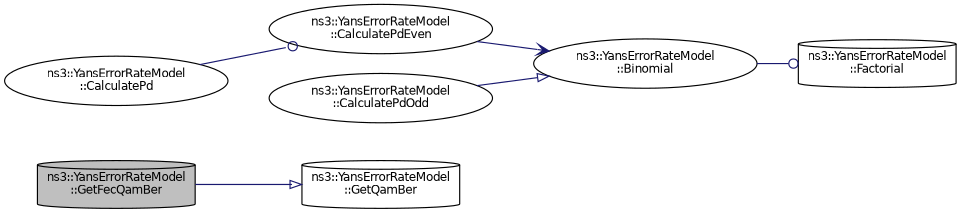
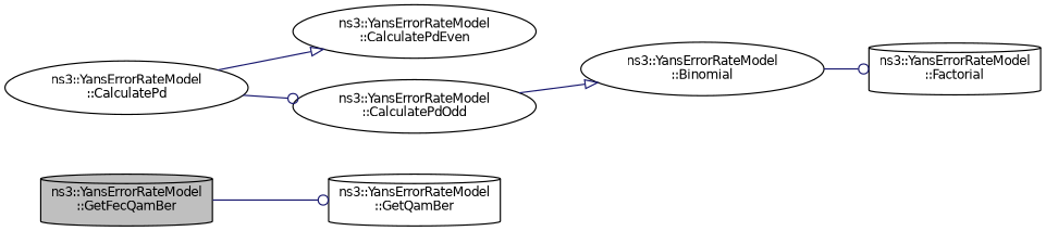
  digraph {
    rankdir=LR
    node [color=black fillcolor=white fontname=Helvetica fontsize=10 shape=ellipse style=filled]
    edge [arrowhead=odot color=midnightblue fontname=Helvetica fontsize=10 labelfontname=Helvetica labelfontsize=10 style=solid]
    n1 [fillcolor=grey75 fontcolor=black height=0.2 label="ns3::YansErrorRateModel\l::GetFecQamBer" shape=cylinder width=0.4]
    n2 [height=0.2 label="ns3::YansErrorRateModel\l::GetQamBer" shape=cylinder width=0.4]
    n3 [height=0.2 label="ns3::YansErrorRateModel\l::CalculatePd" width=0.4]
    n4 [height=0.2 label="ns3::YansErrorRateModel\l::CalculatePdEven" width=0.4]
    n5 [height=0.2 label="ns3::YansErrorRateModel\l::CalculatePdOdd" width=0.4]
    n6 [height=0.2 label="ns3::YansErrorRateModel\l::Binomial" width=0.4]
    n7 [height=0.2 label="ns3::YansErrorRateModel\l::Factorial" shape=cylinder width=0.4]
-   n1 -> n2 [arrowhead=onormal]
-   n3 -> n4
-   n4 -> n6 [arrowhead=vee]
+   n1 -> n2
+   n3 -> n4 [arrowhead=onormal]
+   n3 -> n5
    n5 -> n6 [arrowhead=onormal]
    n6 -> n7
  }
